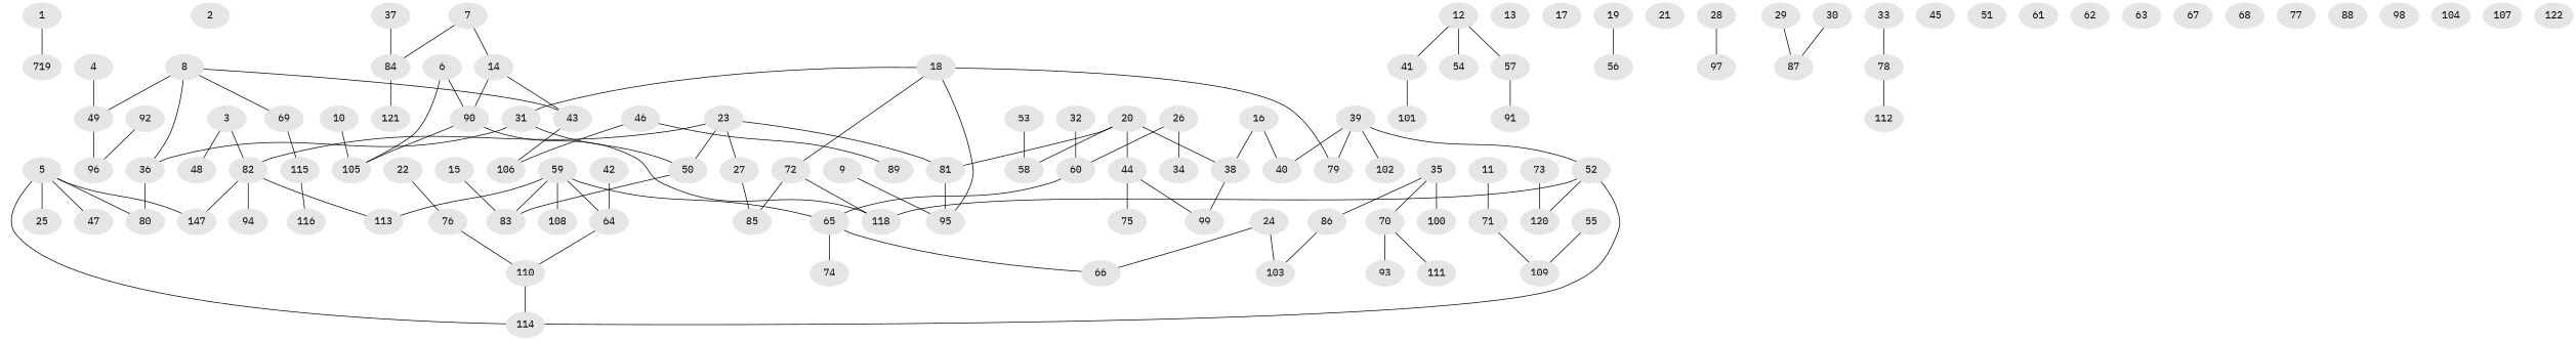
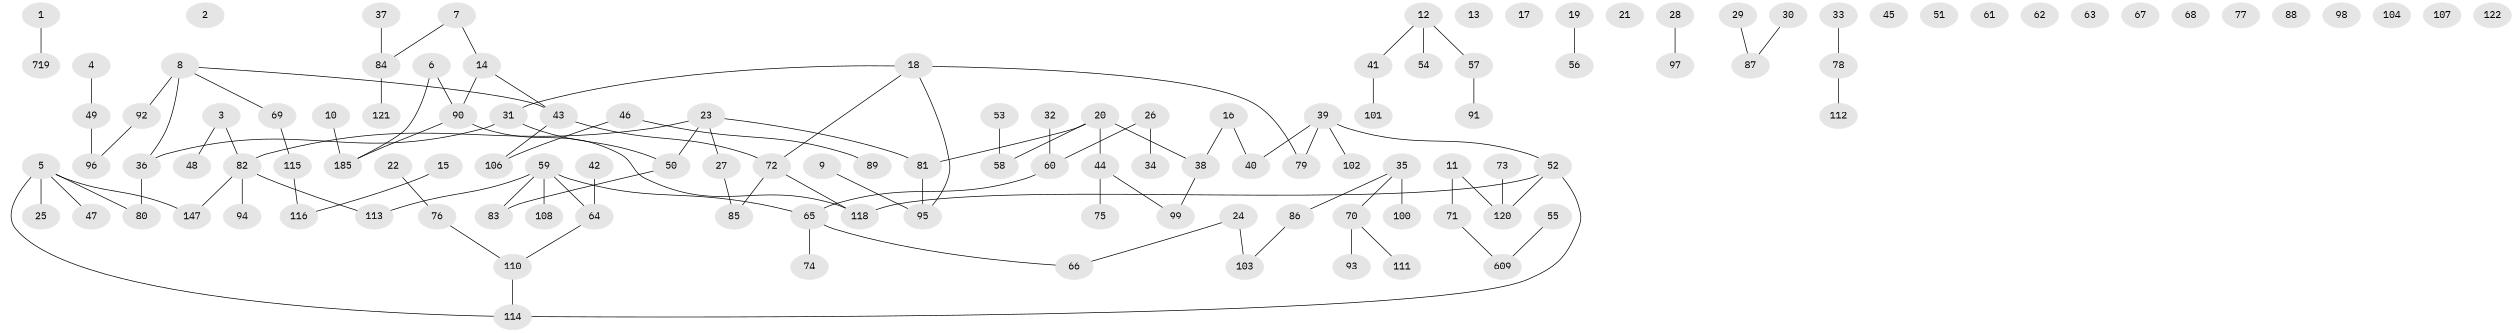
  graph {
    fontname="IBM Plex Mono"
    node [color=gray90 fontname="IBM Plex Mono" style=filled]
    edge [fontname="IBM Plex Mono"]
    n1 [label=719]
    1
    2
    3
    48
    82
    n7 [label=147]
    113
    94
    4
    49
    96
    5
    25
    47
    80
    114
    6
    90
-   105
+   105 [label=185]
    118
    7
    14
    84
    43
    121
    8
    36
    69
    92
    72
    106
    115
    9
    95
    10
    11
    71
    120
-   109
+   109 [label=609]
    12
    41
    54
    57
    101
    91
    13
    15
    116
    16
    38
    40
    99
    17
    18
    31
    79
    50
    85
    19
    56
    20
    44
    58
    81
    75
    21
    22
    76
    110
    23
    27
    83
    24
    66
    103
    26
    34
    60
    65
    28
    97
    29
    87
    32
    30
    33
    78
    112
    35
    70
    86
    100
    93
    111
    37
    39
    52
    102
    42
    64
    45
    46
    89
    51
    53
    55
    59
    108
    74
    61
    62
    63
    67
    68
    73
    77
    88
    98
    104
    107
    122
    1 -- n1
    3 -- 48
    3 -- 82
    82 -- n7
    82 -- 113
    82 -- 94
    4 -- 49
    49 -- 96
    5 -- n7
    5 -- 25
    5 -- 47
    5 -- 80
    5 -- 114
    6 -- 90
    6 -- 105
    90 -- 105
    90 -- 118
    7 -- 14
    7 -- 84
    14 -- 90
    14 -- 43
    84 -- 121
+   43 -- 72
    43 -- 106
    8 -- 43
    8 -- 36
    8 -- 69
-   8 -- 49
+   8 -- 92
    36 -- 80
    69 -- 115
    92 -- 96
    72 -- 118
    72 -- 85
    115 -- 116
    9 -- 95
    10 -- 105
    11 -- 71
+   11 -- 120
    71 -- 109
    12 -- 41
    12 -- 54
    12 -- 57
    41 -- 101
    57 -- 91
-   15 -- 83
+   15 -- 116
    16 -- 38
    16 -- 40
    38 -- 99
    18 -- 72
    18 -- 95
    18 -- 31
    18 -- 79
    31 -- 36
    31 -- 50
    50 -- 83
    19 -- 56
    20 -- 38
    20 -- 44
    20 -- 58
    20 -- 81
    44 -- 99
    44 -- 75
    81 -- 95
    22 -- 76
    76 -- 110
    110 -- 114
    23 -- 82
    23 -- 50
    23 -- 81
    23 -- 27
    27 -- 85
    24 -- 66
    24 -- 103
    26 -- 34
    26 -- 60
    60 -- 65
    65 -- 66
    65 -- 74
    28 -- 97
    29 -- 87
    32 -- 60
    30 -- 87
    33 -- 78
    78 -- 112
    35 -- 70
    35 -- 86
    35 -- 100
    70 -- 93
    70 -- 111
    86 -- 103
    37 -- 84
    39 -- 40
    39 -- 79
    39 -- 52
    39 -- 102
    52 -- 114
    52 -- 118
    52 -- 120
    42 -- 64
    64 -- 110
    46 -- 106
    46 -- 89
    53 -- 58
    55 -- 109
    59 -- 113
    59 -- 83
    59 -- 65
    59 -- 64
    59 -- 108
    73 -- 120
  }
